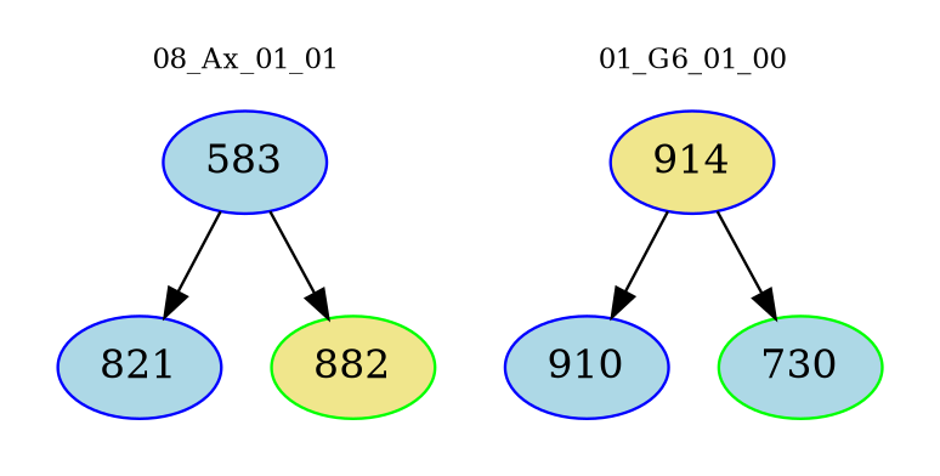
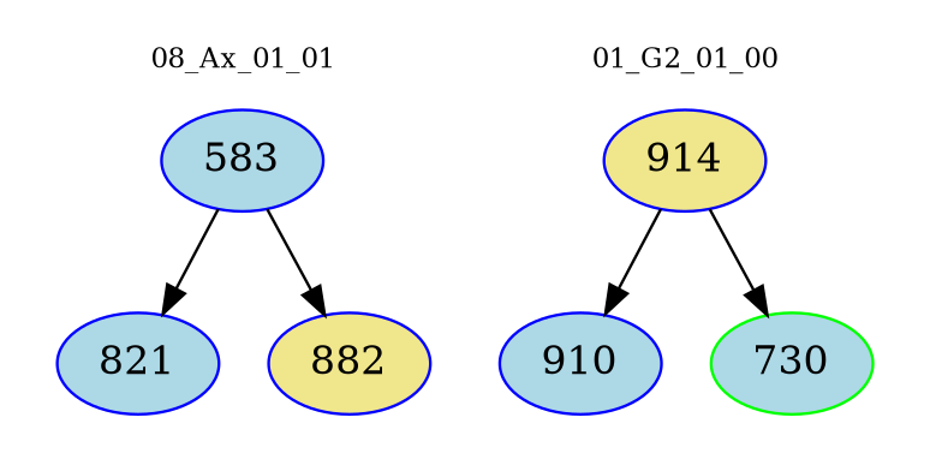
  digraph {
    node [color=blue fillcolor=lightblue style=filled]
    edge [color=black]
    n1 [label=583]
    n2 [label=821]
-   n3 [color=green fillcolor=khaki label=882]
+   n3 [fillcolor=khaki label=882]
    n4 [fillcolor=khaki label=914]
    n5 [label=910]
    n6 [color=green label=730]
    subgraph cluster_1 {
      color=white
      fontsize=10
      label="08_Ax_01_01"
      n1
      n2
      n3
    }
    subgraph cluster_2 {
      color=white
      fontsize=10
-     label="01_G6_01_00"
+     label="01_G2_01_00"
      n4
      n5
      n6
    }
    n1 -> n2
    n1 -> n3
    n4 -> n5
    n4 -> n6
  }
